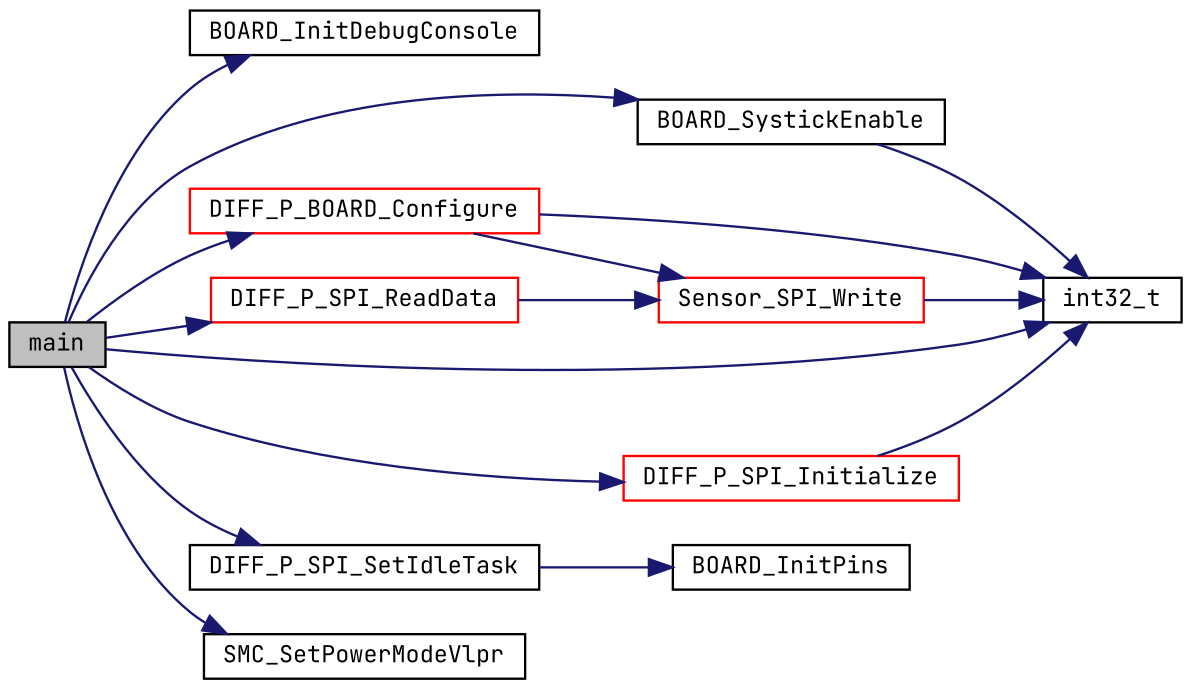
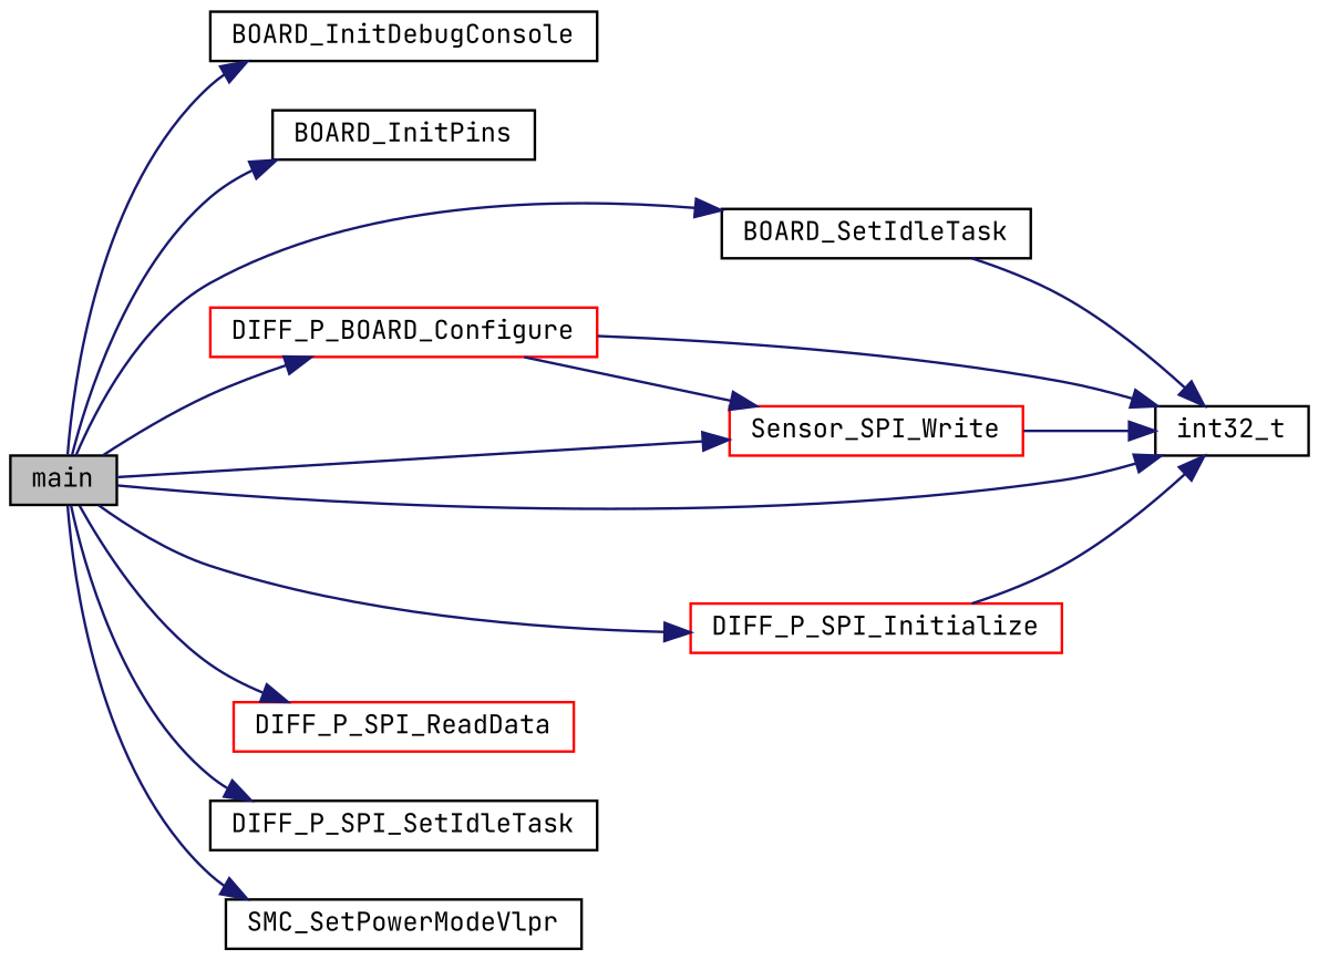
  digraph {
    fontname="JetBrains Mono"
    rankdir=LR
    node [color=black fillcolor=white fontname="JetBrains Mono" fontsize=10 shape=record style=filled]
    edge [color=midnightblue fontname="JetBrains Mono" fontsize=10 labelfontname=Helvetica labelfontsize=10 style=solid]
    n1 [fillcolor=grey75 fontcolor=black height=0.2 label=main width=0.4]
    n2 [height=0.2 label=BOARD_InitDebugConsole width=0.4]
    n3 [height=0.2 label=BOARD_InitPins width=0.4]
-   n4 [height=0.2 label=BOARD_SystickEnable width=0.4]
+   n4 [height=0.2 label=BOARD_SetIdleTask width=0.4]
    n5 [color=red height=0.2 label=DIFF_P_BOARD_Configure width=0.4]
    n6 [height=0.2 label=int32_t width=0.4]
    n7 [color=red height=0.2 label=Sensor_SPI_Write width=0.4]
    n8 [color=red height=0.2 label=DIFF_P_SPI_Initialize width=0.4]
    n9 [color=red height=0.2 label=DIFF_P_SPI_ReadData width=0.4]
    n10 [height=0.2 label=DIFF_P_SPI_SetIdleTask width=0.4]
    n11 [height=0.2 label=SMC_SetPowerModeVlpr width=0.4]
    n1 -> n2
-   n10 -> n3
+   n1 -> n3
    n1 -> n4
    n1 -> n5
    n1 -> n6
-   n9 -> n7
+   n1 -> n7
    n1 -> n8
    n1 -> n9
    n1 -> n10
    n1 -> n11
    n4 -> n6
    n5 -> n6
    n5 -> n7
    n7 -> n6
    n8 -> n6
  }
